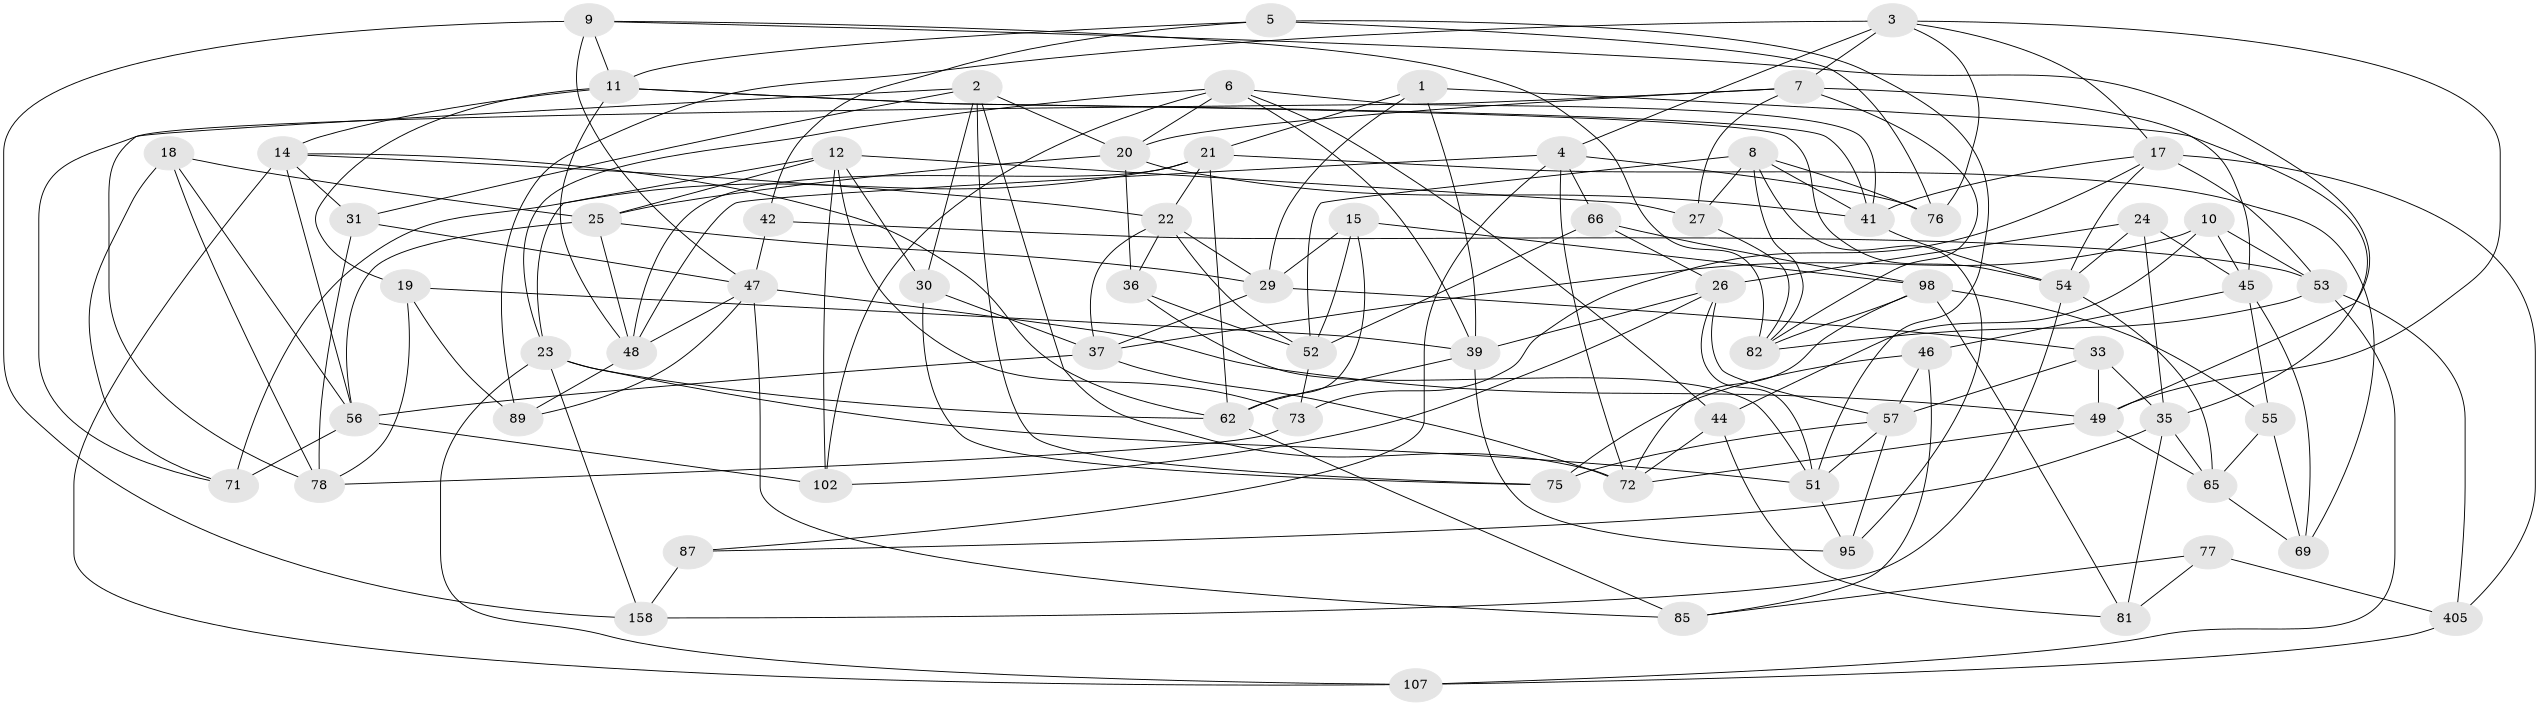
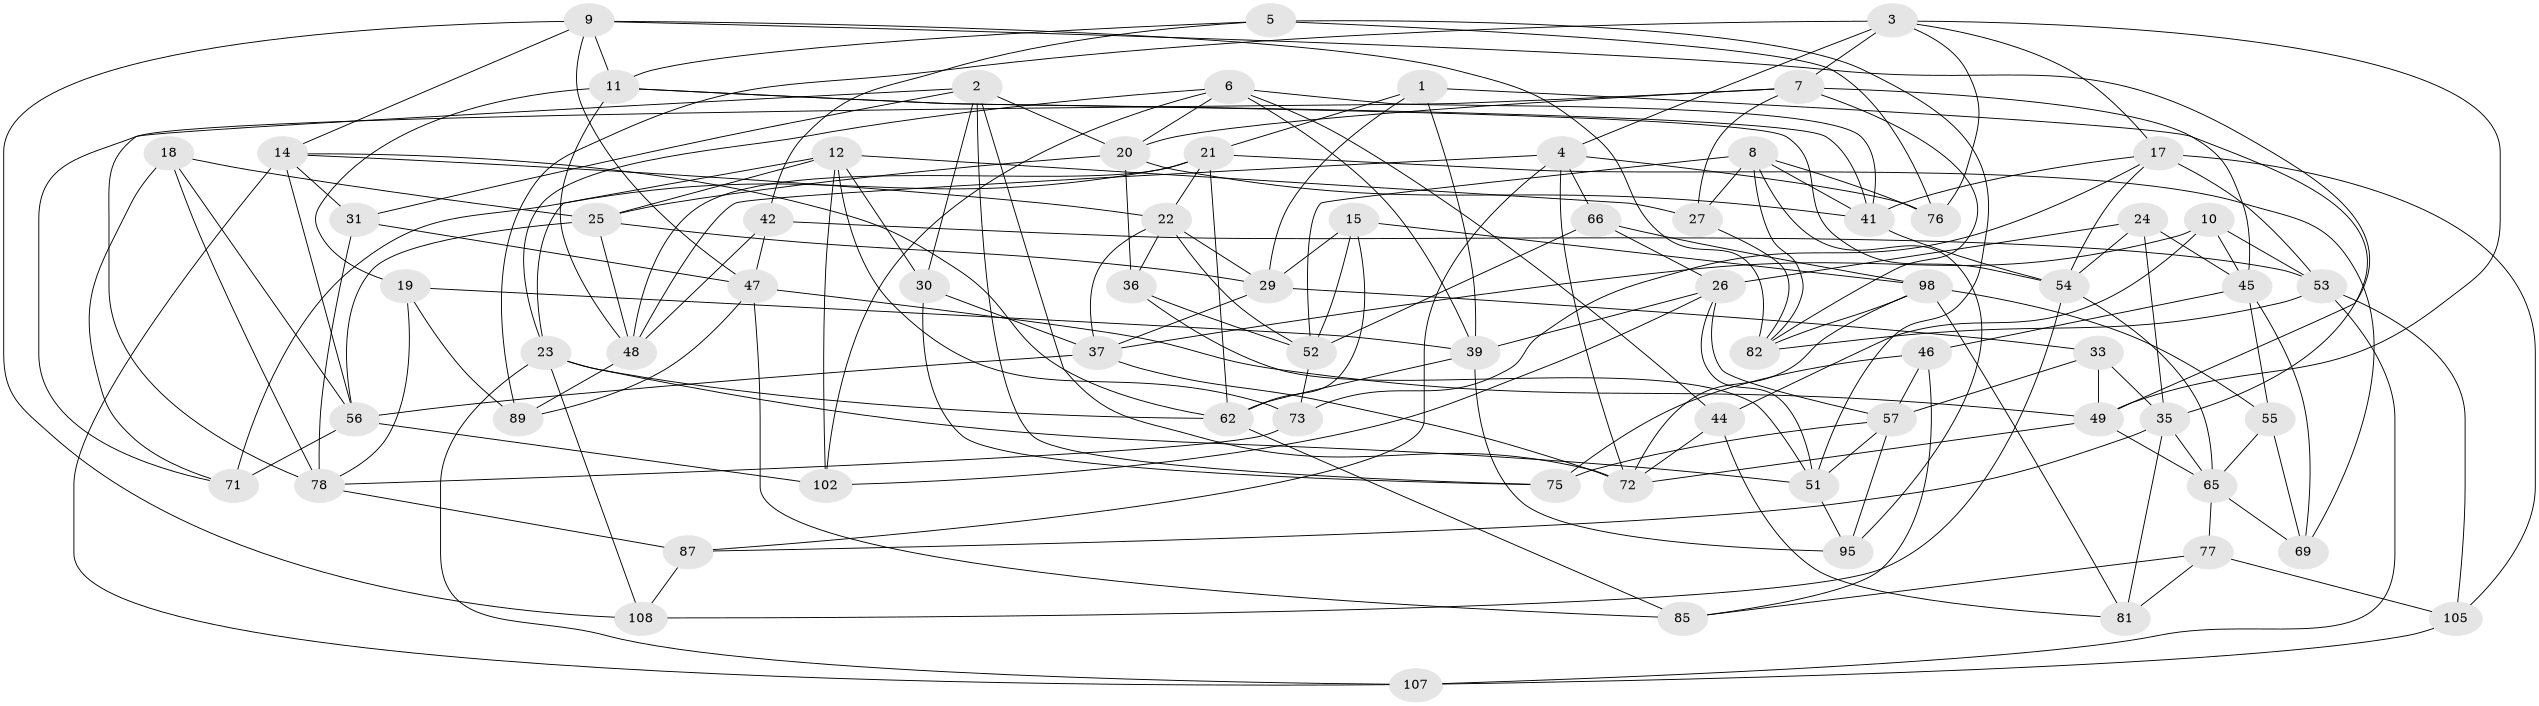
  graph {
    node [color=gray90 style=filled]
    21 [super="+100"]
    48 [super="+67"]
    71
    22 [super="+94"]
    62 [super="+74"]
    69
    1
    29 [super="+64"]
    35 [super="+92"]
    39 [super="+60"]
    37 [super="+40"]
    33
    87
    81
    65 [super="+68"]
    95
    2 [super="+98"]
    20 [super="+70"]
    30
    31
    72 [super="+97"]
    75
    78 [super="+83"]
    41 [super="+50"]
    25 [super="+93"]
    36
    47 [super="+80"]
    3 [super="+84"]
    4 [super="+58"]
    7 [super="+63"]
    17 [super="+51"]
    49 [super="+99"]
    76
    89
    n35 [label=66]
    27
    45 [super="+61"]
    82 [super="+101"]
    53 [super="+104"]
    54 [super="+88"]
    73
-   105 [label=405]
+   105
    52 [super="+91"]
    n44 [label=98 super="+79"]
    26 [super="+96"]
-   108 [label=158]
+   108
    11 [super="+38"]
    19
    5
    42
    n51 [label=51 super="+90"]
    6 [super="+43"]
    23 [super="+86"]
    44
    102
    107
    55
    46
    8 [super="+32"]
    9 [super="+13"]
    14 [super="+34"]
    56 [super="+66"]
    85
    10
    12 [super="+103"]
    15
    57 [super="+106"]
    18
    24
    77
    21 -- 48
    21 -- 71
    21 -- 22
    21 -- 62
    21 -- 69
    48 -- 89
    22 -- 29
    22 -- 37
    22 -- 36
    22 -- 52
    62 -- 85
    1 -- 21
    1 -- 29
    1 -- 35
    1 -- 39
    29 -- 37
    29 -- 33
    35 -- 87
    35 -- 81
    35 -- 65
    39 -- 62
    39 -- 95
    37 -- 72
    37 -- 56
    33 -- 35
    33 -- 49
    33 -- 57
    87 -- 108
    65 -- 69
+   65 -- 77
    2 -- 20
    2 -- 30
    2 -- 31
    2 -- 72
    2 -- 75
    2 -- 78
    20 -- 41
    20 -- 25
    20 -- 36
    30 -- 37
    30 -- 75
    31 -- 78
    31 -- 47
+   78 -- 87
    41 -- 54
    25 -- 48
    25 -- 29
    25 -- 56
    36 -- 52
    36 -- n51
    47 -- 49
    47 -- 89
    47 -- 85
    3 -- 4
    3 -- 7
    3 -- 17
    3 -- 49
    3 -- 76
    3 -- 89
    4 -- 48
    4 -- 87
    4 -- 72
    4 -- 76
    4 -- n35
    7 -- 71
    7 -- 20
    7 -- 27
    7 -- 45
    7 -- 82
    17 -- 41
    17 -- 53
    17 -- 54
    17 -- 73
    17 -- 105
    49 -- 65
    49 -- 72
    n35 -- 52
    n35 -- n44
    n35 -- 26
    27 -- 82
    45 -- 69
    45 -- 55
    45 -- 46
    53 -- 82
    53 -- 105
    53 -- 107
    54 -- 65
    54 -- 108
    73 -- 78
    105 -- 107
    52 -- 73
    n44 -- 81
    n44 -- 72
    n44 -- 82
    n44 -- 55
    26 -- 39
    26 -- n51
    26 -- 102
    26 -- 57
    11 -- 48
    11 -- 41
    11 -- 54
    11 -- 19
    19 -- 39
    19 -- 78
    19 -- 89
    5 -- 76
    5 -- 11
    5 -- 42
    5 -- n51
-   47 -- 48
+   42 -- 48
    42 -- 47
    42 -- 53
    n51 -- 95
    6 -- 39
    6 -- 20
    6 -- 41
    6 -- 23
    6 -- 44
    6 -- 102
    23 -- 62
    23 -- 108
    23 -- n51
    23 -- 107
    44 -- 81
    44 -- 72
    55 -- 69
    55 -- 65
    46 -- 75
    46 -- 85
    46 -- 57
    8 -- 95
    8 -- 41
    8 -- 76
    8 -- 27
    8 -- 82
    8 -- 52
    9 -- 47
    9 -- 49
    9 -- 82
    9 -- 108
    9 -- 11
-   11 -- 14
+   9 -- 14
    14 -- 22
    14 -- 62
    14 -- 31
    14 -- 107
    14 -- 56
    56 -- 71
    56 -- 102
    10 -- 37
    10 -- 45
    10 -- 53
    10 -- 44
    12 -- 30
    12 -- 25
    12 -- 27
    12 -- 73
    12 -- 23
    12 -- 102
    15 -- 62
    15 -- 29
    15 -- 52
    15 -- n44
    57 -- 95
    57 -- 75
    57 -- n51
    18 -- 71
    18 -- 78
    18 -- 25
    18 -- 56
    24 -- 35
    24 -- 45
    24 -- 54
    24 -- 26
    77 -- 81
    77 -- 105
    77 -- 85
  }
